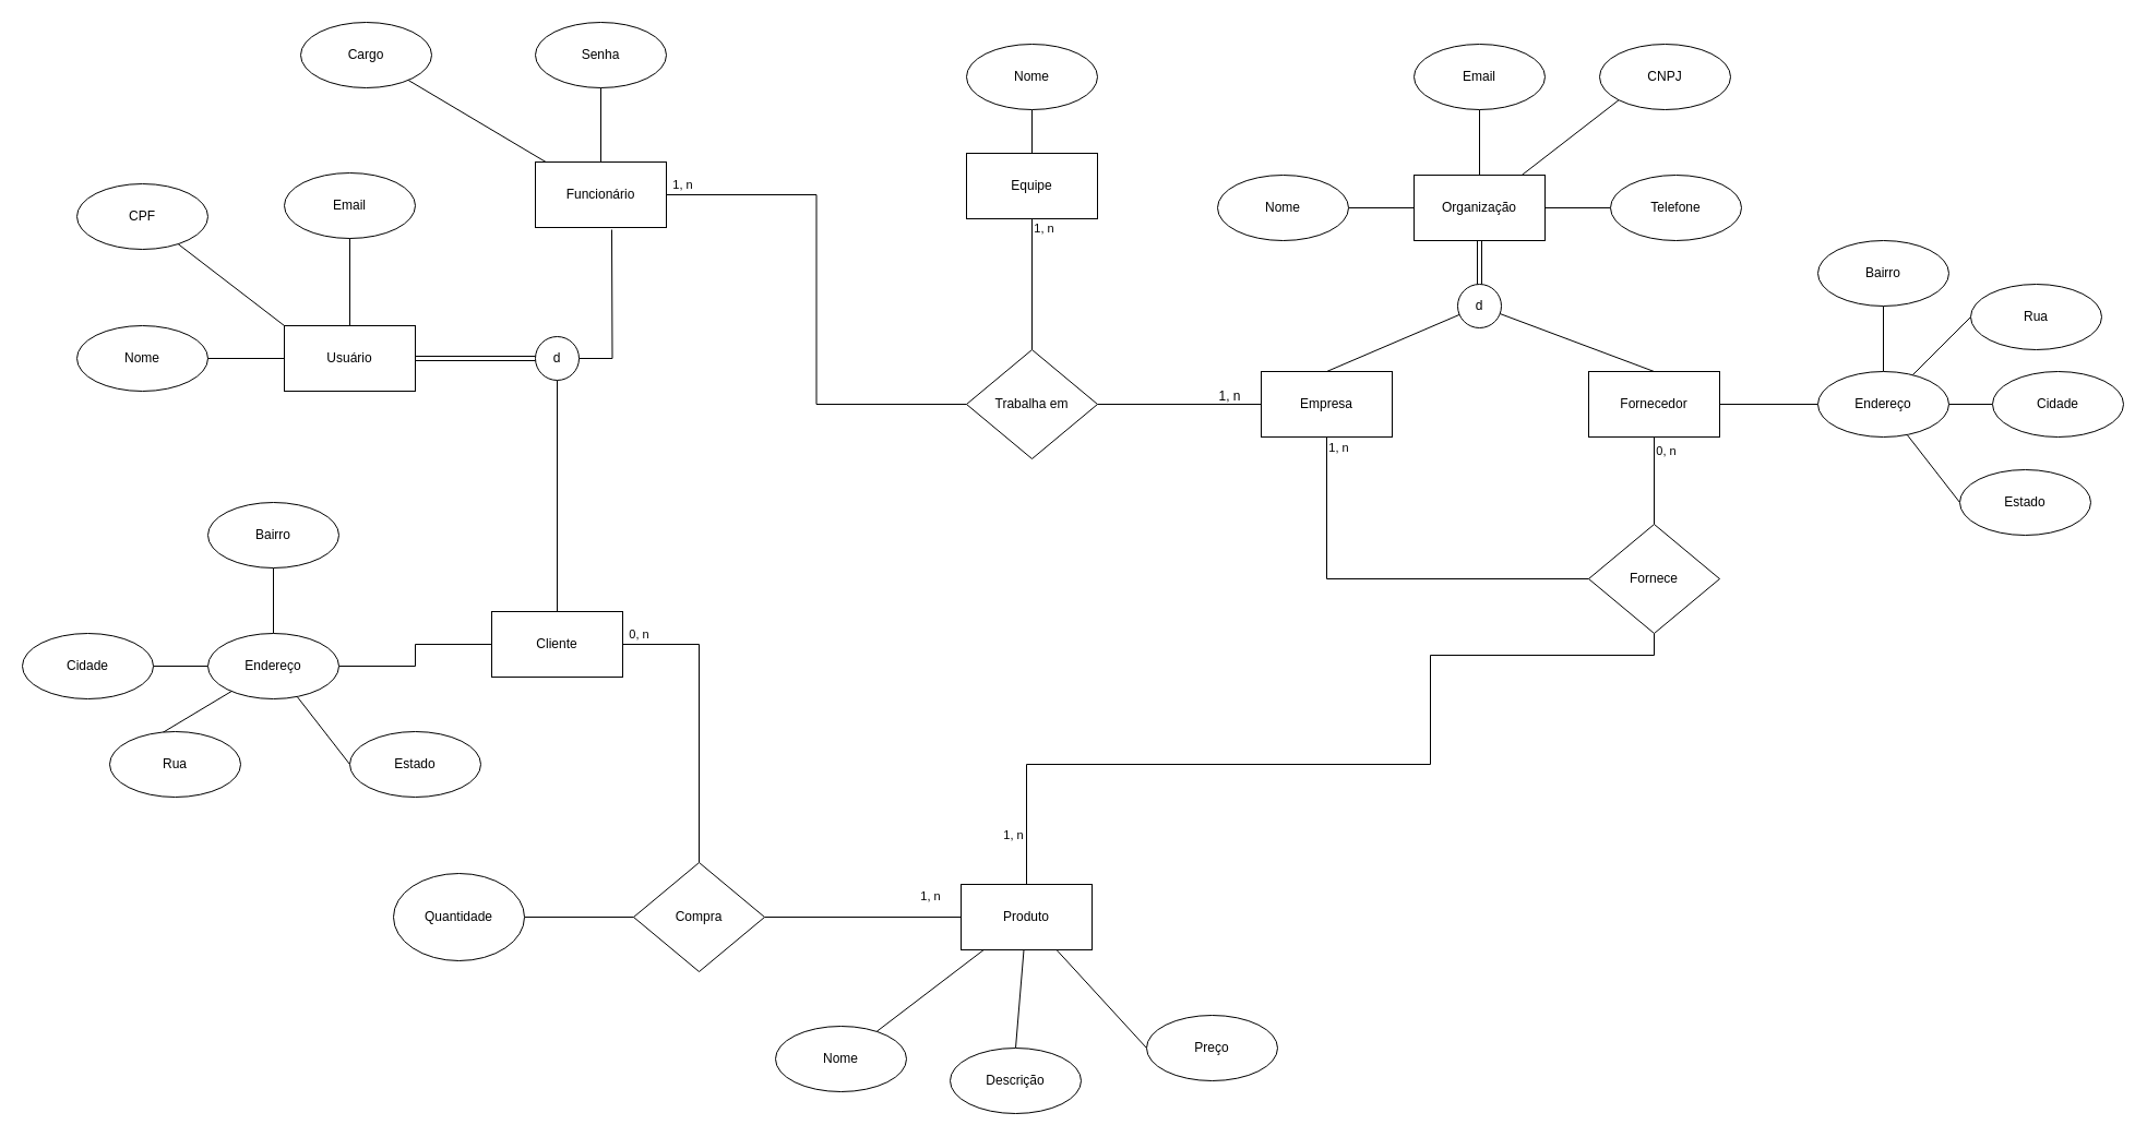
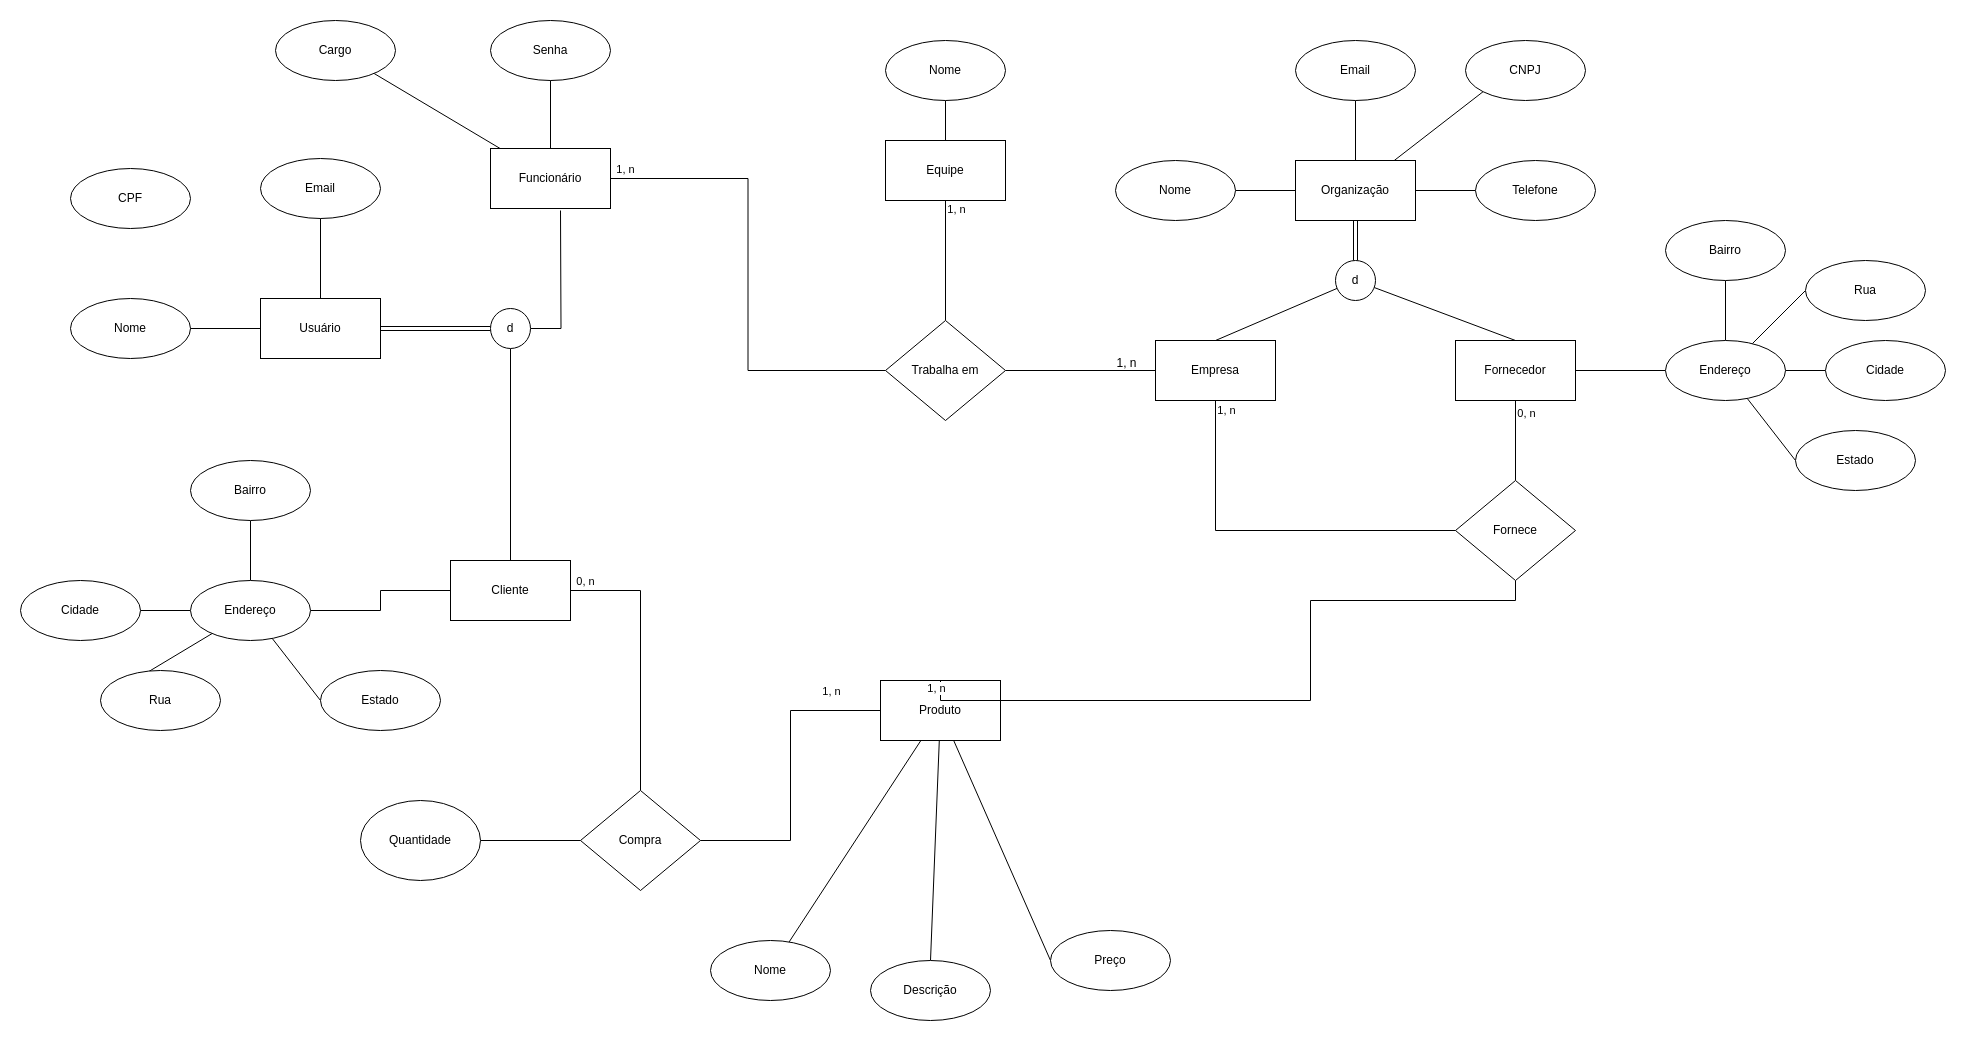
  <mxCell id="0" />
  <mxCell id="1" parent="0" />
  <mxCell id="2" value="Senha" style="ellipse;whiteSpace=wrap;html=1;" vertex="1" parent="1"><mxGeometry x="490" y="20" width="120" height="60" as="geometry" /></mxCell>
  <mxCell id="3" value="Email" style="ellipse;whiteSpace=wrap;html=1;" vertex="1" parent="1"><mxGeometry x="260" y="158" width="120" height="60" as="geometry" /></mxCell>
  <mxCell id="4" value="Nome" style="ellipse;whiteSpace=wrap;html=1;" vertex="1" parent="1"><mxGeometry x="70" y="298" width="120" height="60" as="geometry" /></mxCell>
  <mxCell id="5" value="" style="rounded=0;orthogonalLoop=1;jettySize=auto;html=1;endArrow=none;endFill=0;" edge="1" parent="1" source="9" target="27"><mxGeometry relative="1" as="geometry" /></mxCell>
  <mxCell id="6" value="" style="edgeStyle=orthogonalEdgeStyle;rounded=0;orthogonalLoop=1;jettySize=auto;html=1;endArrow=none;endFill=0;" edge="1" parent="1" source="9" target="2"><mxGeometry relative="1" as="geometry" /></mxCell>
  <mxCell id="7" style="edgeStyle=orthogonalEdgeStyle;rounded=0;orthogonalLoop=1;jettySize=auto;html=1;entryX=0;entryY=0.5;entryDx=0;entryDy=0;endArrow=none;endFill=0;" edge="1" parent="1" source="9" target="18"><mxGeometry relative="1" as="geometry" /></mxCell>
  <mxCell id="8" value="1, n" style="edgeLabel;html=1;align=center;verticalAlign=middle;resizable=0;points=[];" connectable="0" vertex="1" parent="7"><mxGeometry x="-0.942" y="1" relative="1" as="geometry"><mxPoint y="-9" as="offset" /></mxGeometry></mxCell>
  <mxCell id="9" value="Funcionário" style="rounded=0;whiteSpace=wrap;html=1;" vertex="1" parent="1"><mxGeometry x="490" y="148" width="120" height="60" as="geometry" /></mxCell>
  <mxCell id="10" style="rounded=0;orthogonalLoop=1;jettySize=auto;html=1;entryX=0;entryY=1;entryDx=0;entryDy=0;endArrow=none;endFill=0;" edge="1" parent="1" source="14" target="21"><mxGeometry relative="1" as="geometry" /></mxCell>
  <mxCell id="11" value="" style="edgeStyle=orthogonalEdgeStyle;rounded=0;orthogonalLoop=1;jettySize=auto;html=1;endArrow=none;endFill=0;" edge="1" parent="1" source="14" target="22"><mxGeometry relative="1" as="geometry" /></mxCell>
  <mxCell id="12" value="" style="edgeStyle=orthogonalEdgeStyle;rounded=0;orthogonalLoop=1;jettySize=auto;html=1;endArrow=none;endFill=0;" edge="1" parent="1" source="14" target="23"><mxGeometry relative="1" as="geometry" /></mxCell>
  <mxCell id="13" value="" style="edgeStyle=orthogonalEdgeStyle;rounded=0;orthogonalLoop=1;jettySize=auto;html=1;endArrow=none;endFill=0;shape=link;" edge="1" parent="1" source="14" target="65"><mxGeometry relative="1" as="geometry" /></mxCell>
  <mxCell id="14" value="Organização" style="rounded=0;whiteSpace=wrap;html=1;" vertex="1" parent="1"><mxGeometry x="1295" y="160" width="120" height="60" as="geometry" /></mxCell>
  <mxCell id="15" style="edgeStyle=orthogonalEdgeStyle;rounded=0;orthogonalLoop=1;jettySize=auto;html=1;entryX=0.5;entryY=1;entryDx=0;entryDy=0;endArrow=none;endFill=0;" edge="1" parent="1" source="18" target="26"><mxGeometry relative="1" as="geometry" /></mxCell>
  <mxCell id="16" value="1, n" style="edgeLabel;html=1;align=center;verticalAlign=middle;resizable=0;points=[];" connectable="0" vertex="1" parent="15"><mxGeometry x="0.865" y="-1" relative="1" as="geometry"><mxPoint x="9" as="offset" /></mxGeometry></mxCell>
  <mxCell id="17" style="edgeStyle=orthogonalEdgeStyle;rounded=0;orthogonalLoop=1;jettySize=auto;html=1;entryX=0;entryY=0.5;entryDx=0;entryDy=0;endArrow=none;endFill=0;" edge="1" parent="1" source="18" target="62"><mxGeometry relative="1" as="geometry" /></mxCell>
  <mxCell id="18" value="Trabalha em" style="rhombus;whiteSpace=wrap;html=1;" vertex="1" parent="1"><mxGeometry x="885" y="320" width="120" height="100" as="geometry" /></mxCell>
  <mxCell id="19" value="" style="edgeStyle=orthogonalEdgeStyle;rounded=0;orthogonalLoop=1;jettySize=auto;html=1;endArrow=none;endFill=0;" edge="1" parent="1" source="20" target="14"><mxGeometry relative="1" as="geometry" /></mxCell>
  <mxCell id="20" value="Nome" style="ellipse;whiteSpace=wrap;html=1;" vertex="1" parent="1"><mxGeometry x="1115" y="160" width="120" height="60" as="geometry" /></mxCell>
  <mxCell id="21" value="CNPJ" style="ellipse;whiteSpace=wrap;html=1;" vertex="1" parent="1"><mxGeometry x="1465" y="40" width="120" height="60" as="geometry" /></mxCell>
  <mxCell id="22" value="Telefone" style="ellipse;whiteSpace=wrap;html=1;" vertex="1" parent="1"><mxGeometry x="1475" y="160" width="120" height="60" as="geometry" /></mxCell>
  <mxCell id="23" value="Email" style="ellipse;whiteSpace=wrap;html=1;" vertex="1" parent="1"><mxGeometry x="1295" y="40" width="120" height="60" as="geometry" /></mxCell>
  <mxCell id="24" value="CPF" style="ellipse;whiteSpace=wrap;html=1;" vertex="1" parent="1"><mxGeometry x="70" y="168" width="120" height="60" as="geometry" /></mxCell>
  <mxCell id="25" value="" style="edgeStyle=orthogonalEdgeStyle;rounded=0;orthogonalLoop=1;jettySize=auto;html=1;endArrow=none;endFill=0;" edge="1" parent="1" source="26" target="28"><mxGeometry relative="1" as="geometry" /></mxCell>
  <mxCell id="26" value="Equipe" style="rounded=0;whiteSpace=wrap;html=1;" vertex="1" parent="1"><mxGeometry x="885" y="140" width="120" height="60" as="geometry" /></mxCell>
  <mxCell id="27" value="Cargo" style="ellipse;whiteSpace=wrap;html=1;" vertex="1" parent="1"><mxGeometry x="275" y="20" width="120" height="60" as="geometry" /></mxCell>
  <mxCell id="28" value="Nome" style="ellipse;whiteSpace=wrap;html=1;" vertex="1" parent="1"><mxGeometry x="885" y="40" width="120" height="60" as="geometry" /></mxCell>
  <mxCell id="29" style="edgeStyle=orthogonalEdgeStyle;rounded=0;orthogonalLoop=1;jettySize=auto;html=1;endArrow=none;endFill=0;" edge="1" parent="1" source="32"><mxGeometry relative="1" as="geometry"><mxPoint x="320" y="218" as="targetPoint" /></mxGeometry></mxCell>
  <mxCell id="30" value="" style="edgeStyle=orthogonalEdgeStyle;rounded=0;orthogonalLoop=1;jettySize=auto;html=1;endArrow=none;endFill=0;" edge="1" parent="1" source="32" target="4"><mxGeometry relative="1" as="geometry" /></mxCell>
  <mxCell id="31" value="" style="edgeStyle=orthogonalEdgeStyle;rounded=0;orthogonalLoop=1;jettySize=auto;html=1;endArrow=none;endFill=0;shape=link;" edge="1" parent="1" source="32" target="36"><mxGeometry relative="1" as="geometry" /></mxCell>
  <mxCell id="32" value="Usuário" style="rounded=0;whiteSpace=wrap;html=1;" vertex="1" parent="1"><mxGeometry x="260" y="298" width="120" height="60" as="geometry" /></mxCell>
- <mxCell id="33" style="rounded=0;orthogonalLoop=1;jettySize=auto;html=1;entryX=0;entryY=0;entryDx=0;entryDy=0;endArrow=none;endFill=0;" edge="1" parent="1" source="24" target="32"><mxGeometry relative="1" as="geometry" /></mxCell>
  <mxCell id="34" style="rounded=0;orthogonalLoop=1;jettySize=auto;html=1;entryX=0.5;entryY=0;entryDx=0;entryDy=0;endArrow=none;endFill=0;" edge="1" parent="1" source="36" target="43"><mxGeometry relative="1" as="geometry" /></mxCell>
  <mxCell id="35" style="edgeStyle=orthogonalEdgeStyle;rounded=0;orthogonalLoop=1;jettySize=auto;html=1;endArrow=none;endFill=0;" edge="1" parent="1" source="36"><mxGeometry relative="1" as="geometry"><mxPoint x="560" y="210" as="targetPoint" /></mxGeometry></mxCell>
  <mxCell id="36" value="d" style="ellipse;whiteSpace=wrap;html=1;aspect=fixed;" vertex="1" parent="1"><mxGeometry x="490" y="308" width="40" height="40" as="geometry" /></mxCell>
  <mxCell id="37" value="" style="edgeStyle=orthogonalEdgeStyle;rounded=0;orthogonalLoop=1;jettySize=auto;html=1;endArrow=none;endFill=0;" edge="1" parent="1" source="40" target="59"><mxGeometry relative="1" as="geometry" /></mxCell>
  <mxCell id="38" value="0, n" style="edgeLabel;html=1;align=center;verticalAlign=middle;resizable=0;points=[];" connectable="0" vertex="1" parent="37"><mxGeometry x="-0.695" y="2" relative="1" as="geometry"><mxPoint x="8" as="offset" /></mxGeometry></mxCell>
  <mxCell id="39" value="" style="edgeStyle=orthogonalEdgeStyle;rounded=0;orthogonalLoop=1;jettySize=auto;html=1;endArrow=none;endFill=0;" edge="1" parent="1" source="40" target="72"><mxGeometry relative="1" as="geometry" /></mxCell>
  <mxCell id="40" value="Fornecedor" style="rounded=0;whiteSpace=wrap;html=1;" vertex="1" parent="1"><mxGeometry x="1455" y="340" width="120" height="60" as="geometry" /></mxCell>
  <mxCell id="41" style="edgeStyle=orthogonalEdgeStyle;rounded=0;orthogonalLoop=1;jettySize=auto;html=1;endArrow=none;endFill=0;" edge="1" parent="1" source="43" target="82"><mxGeometry relative="1" as="geometry" /></mxCell>
  <mxCell id="42" value="0, n" style="edgeLabel;html=1;align=center;verticalAlign=middle;resizable=0;points=[];" connectable="0" vertex="1" parent="41"><mxGeometry x="-0.899" y="3" relative="1" as="geometry"><mxPoint y="-7" as="offset" /></mxGeometry></mxCell>
  <mxCell id="43" value="Cliente" style="rounded=0;whiteSpace=wrap;html=1;" vertex="1" parent="1"><mxGeometry x="450" y="560" width="120" height="60" as="geometry" /></mxCell>
  <mxCell id="44" style="rounded=0;orthogonalLoop=1;jettySize=auto;html=1;entryX=0;entryY=0.5;entryDx=0;entryDy=0;endArrow=none;endFill=0;" edge="1" parent="1" source="49" target="50"><mxGeometry relative="1" as="geometry" /></mxCell>
  <mxCell id="45" value="" style="edgeStyle=orthogonalEdgeStyle;rounded=0;orthogonalLoop=1;jettySize=auto;html=1;endArrow=none;endFill=0;" edge="1" parent="1" source="49" target="51"><mxGeometry relative="1" as="geometry" /></mxCell>
  <mxCell id="46" style="rounded=0;orthogonalLoop=1;jettySize=auto;html=1;entryX=0;entryY=0.5;entryDx=0;entryDy=0;endArrow=none;endFill=0;" edge="1" parent="1" source="49" target="52"><mxGeometry relative="1" as="geometry" /></mxCell>
  <mxCell id="47" style="edgeStyle=orthogonalEdgeStyle;rounded=0;orthogonalLoop=1;jettySize=auto;html=1;entryX=0.5;entryY=1;entryDx=0;entryDy=0;endArrow=none;endFill=0;" edge="1" parent="1" source="49" target="53"><mxGeometry relative="1" as="geometry" /></mxCell>
  <mxCell id="48" style="edgeStyle=orthogonalEdgeStyle;rounded=0;orthogonalLoop=1;jettySize=auto;html=1;entryX=0;entryY=0.5;entryDx=0;entryDy=0;endArrow=none;endFill=0;" edge="1" parent="1" source="49" target="43"><mxGeometry relative="1" as="geometry"><mxPoint x="440" y="590" as="targetPoint" /></mxGeometry></mxCell>
  <mxCell id="49" value="Endereço" style="ellipse;whiteSpace=wrap;html=1;" vertex="1" parent="1"><mxGeometry y="580" width="120" height="60" as="geometry" x="190" /></mxCell>
  <mxCell id="50" value="Rua" style="ellipse;whiteSpace=wrap;html=1;" vertex="1" parent="1"><mxGeometry x="100" y="670" width="120" height="60" as="geometry" /></mxCell>
  <mxCell id="51" value="Cidade" style="ellipse;whiteSpace=wrap;html=1;" vertex="1" parent="1"><mxGeometry x="20" y="580" width="120" height="60" as="geometry" /></mxCell>
  <mxCell id="52" value="Estado" style="ellipse;whiteSpace=wrap;html=1;" vertex="1" parent="1"><mxGeometry x="320" y="670" width="120" height="60" as="geometry" /></mxCell>
  <mxCell id="53" value="Bairro" style="ellipse;whiteSpace=wrap;html=1;" vertex="1" parent="1"><mxGeometry y="460" width="120" height="60" as="geometry" x="190" /></mxCell>
  <mxCell id="54" style="rounded=0;orthogonalLoop=1;jettySize=auto;html=1;entryX=0.5;entryY=0;entryDx=0;entryDy=0;endArrow=none;endFill=0;" edge="1" parent="1" source="56" target="77"><mxGeometry relative="1" as="geometry" /></mxCell>
  <mxCell id="55" style="rounded=0;orthogonalLoop=1;jettySize=auto;html=1;entryX=0;entryY=0.5;entryDx=0;entryDy=0;endArrow=none;endFill=0;" edge="1" parent="1" source="56" target="78"><mxGeometry relative="1" as="geometry" /></mxCell>
- <mxCell id="56" value="Produto" style="rounded=0;whiteSpace=wrap;html=1;" vertex="1" parent="1"><mxGeometry x="880" y="810" width="120" height="60" as="geometry" /></mxCell>
+ <mxCell id="56" value="Produto" style="rounded=0;whiteSpace=wrap;html=1;" vertex="1" parent="1"><mxGeometry x="880" y="680" width="120" height="60" as="geometry" /></mxCell>
  <mxCell id="57" style="edgeStyle=orthogonalEdgeStyle;rounded=0;orthogonalLoop=1;jettySize=auto;html=1;entryX=0.5;entryY=0;entryDx=0;entryDy=0;endArrow=none;endFill=0;" edge="1" parent="1" source="59" target="56"><mxGeometry relative="1" as="geometry"><Array as="points"><mxPoint x="1515" y="600" /><mxPoint x="1310" y="600" /><mxPoint x="1310" y="700" /><mxPoint x="940" y="700" /></Array></mxGeometry></mxCell>
  <mxCell id="58" value="1, n" style="edgeLabel;html=1;align=center;verticalAlign=middle;resizable=0;points=[];" connectable="0" vertex="1" parent="57"><mxGeometry x="0.92" y="1" relative="1" as="geometry"><mxPoint x="-14" y="-14" as="offset" /></mxGeometry></mxCell>
  <mxCell id="59" value="Fornece" style="rhombus;whiteSpace=wrap;html=1;" vertex="1" parent="1"><mxGeometry x="1455" y="480" width="120" height="100" as="geometry" /></mxCell>
  <mxCell id="60" style="rounded=0;orthogonalLoop=1;jettySize=auto;html=1;entryX=0;entryY=0.5;entryDx=0;entryDy=0;endArrow=none;endFill=0;" edge="1" parent="1" source="62" target="59"><mxGeometry relative="1" as="geometry"><Array as="points"><mxPoint x="1215" y="530" /></Array></mxGeometry></mxCell>
  <mxCell id="61" value="1, n" style="edgeLabel;html=1;align=center;verticalAlign=middle;resizable=0;points=[];" connectable="0" vertex="1" parent="60"><mxGeometry x="-0.954" y="-1" relative="1" as="geometry"><mxPoint x="11" as="offset" /></mxGeometry></mxCell>
  <mxCell id="62" value="Empresa" style="rounded=0;whiteSpace=wrap;html=1;" vertex="1" parent="1"><mxGeometry x="1155" y="340" width="120" height="60" as="geometry" /></mxCell>
  <mxCell id="63" style="rounded=0;orthogonalLoop=1;jettySize=auto;html=1;entryX=0.5;entryY=0;entryDx=0;entryDy=0;endArrow=none;endFill=0;" edge="1" parent="1" source="65" target="62"><mxGeometry relative="1" as="geometry" /></mxCell>
  <mxCell id="64" style="rounded=0;orthogonalLoop=1;jettySize=auto;html=1;entryX=0.5;entryY=0;entryDx=0;entryDy=0;endArrow=none;endFill=0;" edge="1" parent="1" source="65" target="40"><mxGeometry relative="1" as="geometry" /></mxCell>
  <mxCell id="65" value="d" style="ellipse;whiteSpace=wrap;html=1;aspect=fixed;" vertex="1" parent="1"><mxGeometry x="1335" y="260" width="40" height="40" as="geometry" /></mxCell>
  <mxCell id="66" value="" style="rounded=0;orthogonalLoop=1;jettySize=auto;html=1;endArrow=none;endFill=0;" edge="1" parent="1" source="67" target="56"><mxGeometry relative="1" as="geometry" /></mxCell>
  <mxCell id="67" value="Nome" style="ellipse;whiteSpace=wrap;html=1;" vertex="1" parent="1"><mxGeometry x="710" y="940" width="120" height="60" as="geometry" /></mxCell>
  <mxCell id="68" style="rounded=0;orthogonalLoop=1;jettySize=auto;html=1;entryX=0;entryY=0.5;entryDx=0;entryDy=0;endArrow=none;endFill=0;" edge="1" parent="1" source="72" target="73"><mxGeometry relative="1" as="geometry" /></mxCell>
  <mxCell id="69" value="" style="edgeStyle=orthogonalEdgeStyle;rounded=0;orthogonalLoop=1;jettySize=auto;html=1;endArrow=none;endFill=0;" edge="1" parent="1" source="72" target="74"><mxGeometry relative="1" as="geometry" /></mxCell>
  <mxCell id="70" style="rounded=0;orthogonalLoop=1;jettySize=auto;html=1;entryX=0;entryY=0.5;entryDx=0;entryDy=0;endArrow=none;endFill=0;" edge="1" parent="1" source="72" target="75"><mxGeometry relative="1" as="geometry" /></mxCell>
  <mxCell id="71" style="edgeStyle=orthogonalEdgeStyle;rounded=0;orthogonalLoop=1;jettySize=auto;html=1;entryX=0.5;entryY=1;entryDx=0;entryDy=0;endArrow=none;endFill=0;" edge="1" parent="1" source="72" target="76"><mxGeometry relative="1" as="geometry" /></mxCell>
  <mxCell id="72" value="Endereço" style="ellipse;whiteSpace=wrap;html=1;" vertex="1" parent="1"><mxGeometry x="1665" y="340" width="120" height="60" as="geometry" /></mxCell>
  <mxCell id="73" value="Rua" style="ellipse;whiteSpace=wrap;html=1;" vertex="1" parent="1"><mxGeometry x="1805" y="260" width="120" height="60" as="geometry" /></mxCell>
  <mxCell id="74" value="Cidade" style="ellipse;whiteSpace=wrap;html=1;" vertex="1" parent="1"><mxGeometry x="1825" y="340" width="120" height="60" as="geometry" /></mxCell>
  <mxCell id="75" value="Estado" style="ellipse;whiteSpace=wrap;html=1;" vertex="1" parent="1"><mxGeometry x="1795" y="430" width="120" height="60" as="geometry" /></mxCell>
  <mxCell id="76" value="Bairro" style="ellipse;whiteSpace=wrap;html=1;" vertex="1" parent="1"><mxGeometry x="1665" y="220" width="120" height="60" as="geometry" /></mxCell>
  <mxCell id="77" value="Descrição" style="ellipse;whiteSpace=wrap;html=1;" vertex="1" parent="1"><mxGeometry x="870" y="960" width="120" height="60" as="geometry" /></mxCell>
  <mxCell id="78" value="Preço" style="ellipse;whiteSpace=wrap;html=1;" vertex="1" parent="1"><mxGeometry x="1050" y="930" width="120" height="60" as="geometry" /></mxCell>
  <mxCell id="79" value="1, n" style="text;html=1;align=center;verticalAlign=middle;resizable=0;points=[];autosize=1;strokeColor=none;fillColor=none;" vertex="1" parent="1"><mxGeometry x="1101" y="348" width="50" height="30" as="geometry" /></mxCell>
  <mxCell id="80" style="edgeStyle=orthogonalEdgeStyle;rounded=0;orthogonalLoop=1;jettySize=auto;html=1;entryX=0;entryY=0.5;entryDx=0;entryDy=0;endArrow=none;endFill=0;" edge="1" parent="1" source="82" target="56"><mxGeometry relative="1" as="geometry" /></mxCell>
  <mxCell id="81" value="1, n" style="edgeLabel;html=1;align=center;verticalAlign=middle;resizable=0;points=[];" connectable="0" vertex="1" parent="80"><mxGeometry x="0.678" y="-4" relative="1" as="geometry"><mxPoint y="-24" as="offset" /></mxGeometry></mxCell>
  <mxCell id="82" value="Compra" style="rhombus;whiteSpace=wrap;html=1;" vertex="1" parent="1"><mxGeometry x="580" y="790" width="120" height="100" as="geometry" /></mxCell>
  <mxCell id="83" value="" style="edgeStyle=orthogonalEdgeStyle;rounded=0;orthogonalLoop=1;jettySize=auto;html=1;endArrow=none;endFill=0;" edge="1" parent="1" source="84" target="82"><mxGeometry relative="1" as="geometry" /></mxCell>
  <mxCell id="84" value="Quantidade" style="ellipse;whiteSpace=wrap;html=1;" vertex="1" parent="1"><mxGeometry x="360" y="800" width="120" height="80" as="geometry" /></mxCell>
